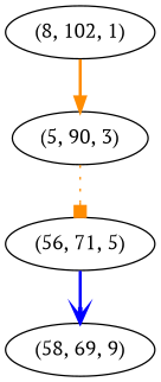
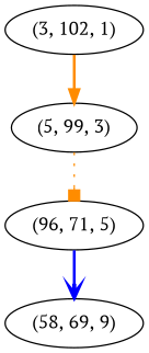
  digraph {
    fontname="PT Serif"
    node [fontname="PT Serif"]
    edge [color=darkorange fontname="PT Serif" style=bold]
-   "(3, 102, 1)" [label="(8, 102, 1)"]
-   "(5, 99, 3)" [label="(5, 90, 3)"]
-   "(56, 71, 5)"
+   "(3, 102, 1)"
+   "(5, 99, 3)"
+   "(56, 71, 5)" [label="(96, 71, 5)"]
    n4 [label="(58, 69, 9)"]
    "(3, 102, 1)" -> "(5, 99, 3)" [arrowhead=normal]
    "(5, 99, 3)" -> "(56, 71, 5)" [arrowhead=box style=dotted]
    "(56, 71, 5)" -> n4 [arrowhead=vee color=blue]
  }
